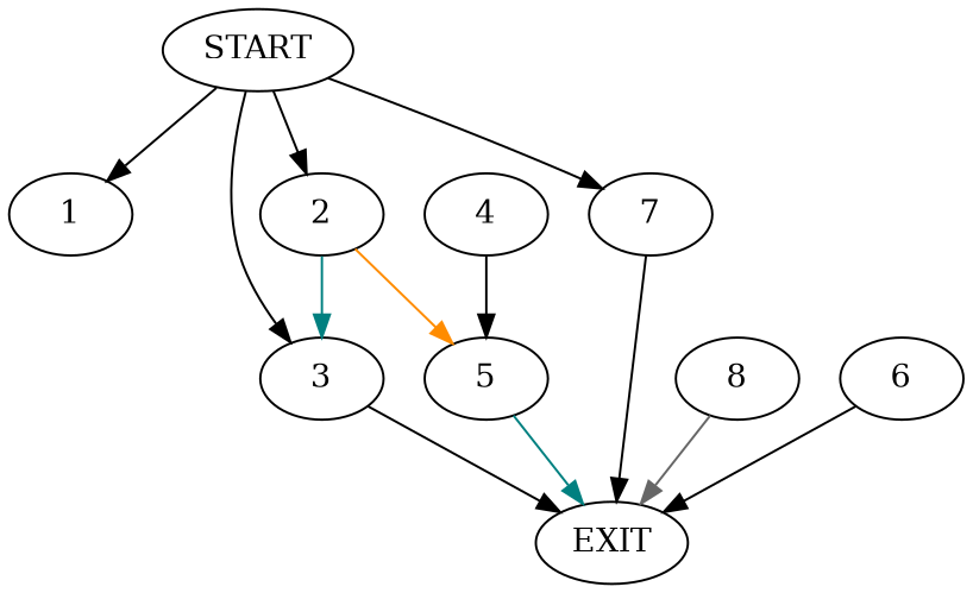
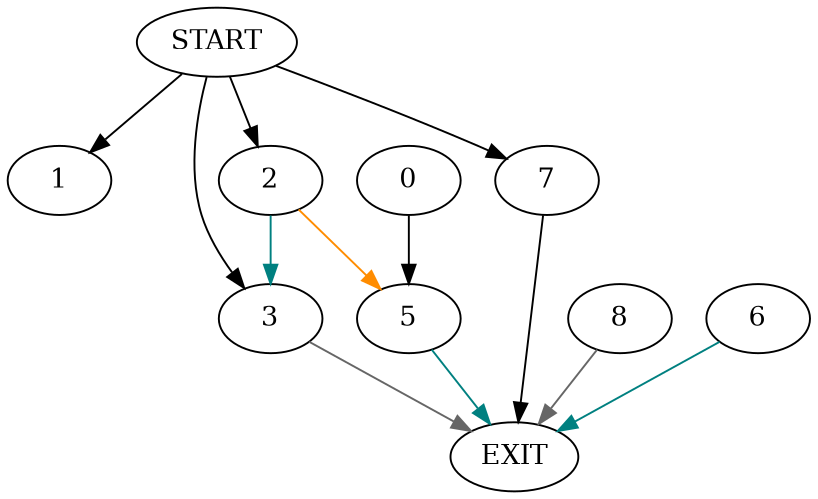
  digraph {
    edge [color=black]
    n1 [label=START]
    1
    2
    7
    3
    5
    n7 [label=EXIT]
    8
-   4
+   4 [label=0]
    6
    n1 -> 1
    n1 -> 2
    n1 -> 7
    n1 -> 3
    2 -> 3 [color=teal]
    2 -> 5 [color=darkorange]
    7 -> n7
-   3 -> n7
+   3 -> n7 [color=gray40]
    5 -> n7 [color=teal]
    8 -> n7 [color=gray40]
    4 -> 5
-   6 -> n7
+   6 -> n7 [color=teal]
  }
